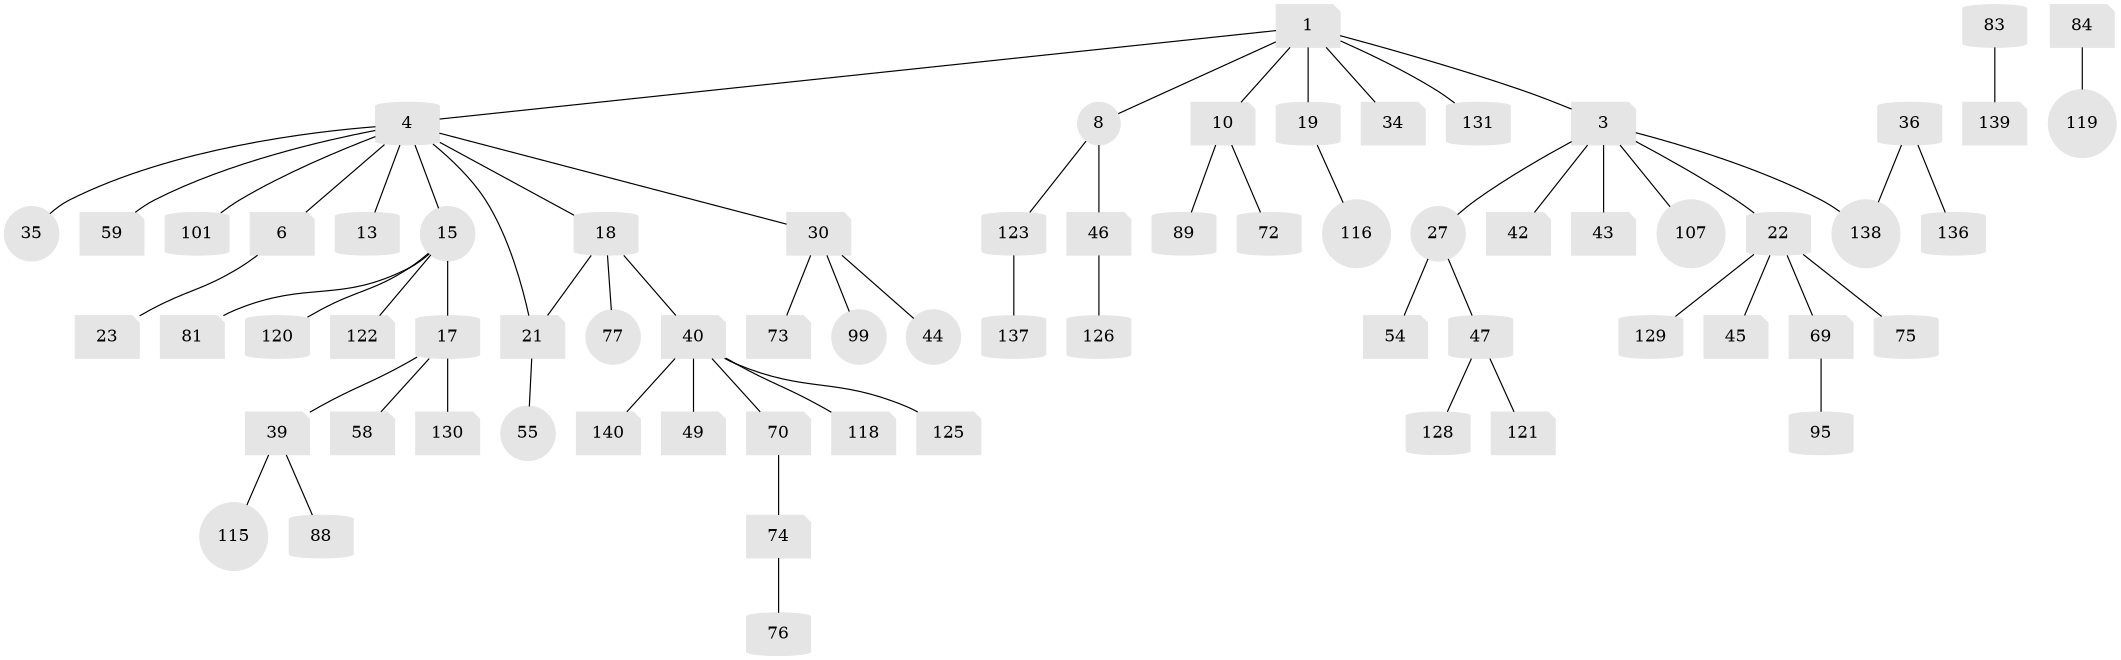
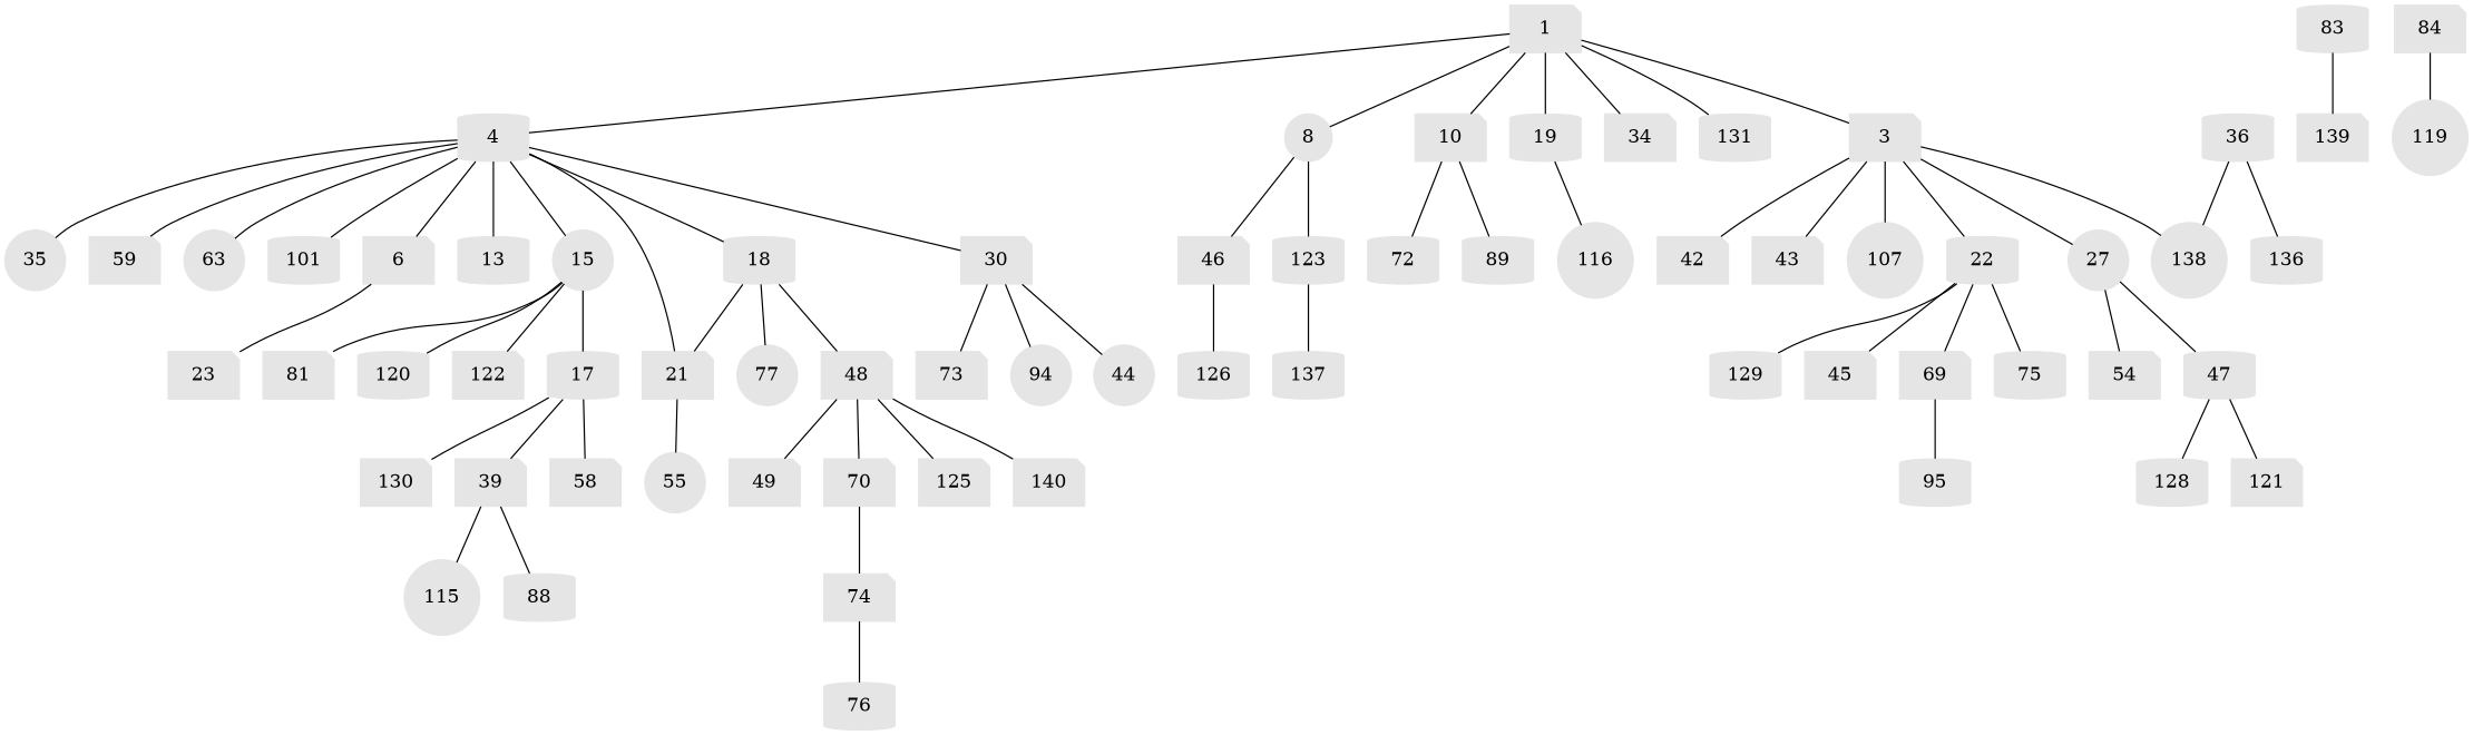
  graph {
    node [color=gray90 shape=note style=filled]
    1 [super="+2+57+5"]
    3 [super="+20+25+26+79+134"]
    4 [shape=cylinder super="+9+10+7"]
    8 [shape=circle super="+66"]
    n5 [label=10 super="+85+38"]
    19 [shape=cylinder super="+108+41"]
    34 [super="+127+86"]
    131 [shape=cylinder]
    22 [shape=cylinder super="+53+37+82+28+111"]
    27 [shape=circle super="+40"]
    42 [super="+78+87"]
    43
    107 [shape=circle]
    138 [shape=circle]
    6 [super="+14"]
    13 [shape=cylinder]
    15 [shape=circle super="+52+51+32+133+67+16"]
    18 [shape=cylinder super="+24+33"]
    21
    30 [super="+62"]
    35 [shape=circle super="+99"]
    59 [super="+90"]
+   63 [shape=circle]
    101 [shape=cylinder super="+102"]
    46
    123 [shape=cylinder]
    72 [shape=cylinder super="+117"]
    89 [shape=cylinder super="+124"]
    116 [shape=circle]
    45
    69
    75 [shape=cylinder]
    129 [shape=cylinder]
    47 [shape=cylinder super="+96+110"]
    54
    36 [shape=cylinder super="+56"]
    136 [shape=cylinder]
    23
    17 [shape=cylinder super="+29"]
    81
    120 [shape=cylinder]
    122
-   48 [super="+91+65+80" label=40]
+   48 [super="+91+65+80"]
    77 [shape=circle]
    55 [shape=circle]
    44 [shape=circle]
    73
-   94 [shape=circle label=99]
+   94 [shape=circle]
    126 [shape=cylinder]
    137 [shape=cylinder]
    39 [super="+50"]
    58
    130
    88 [shape=cylinder]
    115 [shape=circle]
    49 [super="+114+61"]
    70 [super="+97"]
-   118
    125
    140
    83 [shape=cylinder]
    139
    95 [shape=cylinder]
    119 [shape=circle]
    84
    121
    128 [shape=cylinder]
    74 [super="+92+98"]
    76 [shape=cylinder]
    1 -- 3
    1 -- 4
    1 -- 8
    1 -- n5
    1 -- 19
    1 -- 34
    1 -- 131
    3 -- 22
    3 -- 27
    3 -- 42
    3 -- 43
    3 -- 107
    3 -- 138
    4 -- 6
    4 -- 13
    4 -- 15
    4 -- 18
    4 -- 21
    4 -- 30
    4 -- 35
    4 -- 59
+   4 -- 63
    4 -- 101
    8 -- 46
    8 -- 123
    n5 -- 72
    n5 -- 89
    19 -- 116
    22 -- 45
    22 -- 69
    22 -- 75
    22 -- 129
    27 -- 47
    27 -- 54
    6 -- 23
    15 -- 17
    15 -- 81
    15 -- 120
    15 -- 122
    18 -- 21
    18 -- 48
    18 -- 77
    21 -- 55
    30 -- 44
    30 -- 73
    30 -- 94
    46 -- 126
    123 -- 137
    69 -- 95
    47 -- 121
    47 -- 128
    36 -- 138
    36 -- 136
    17 -- 39
    17 -- 58
    17 -- 130
    48 -- 49
    48 -- 70
-   48 -- 118
    48 -- 125
    48 -- 140
    39 -- 88
    39 -- 115
    70 -- 74
    83 -- 139
    84 -- 119
    74 -- 76
  }
